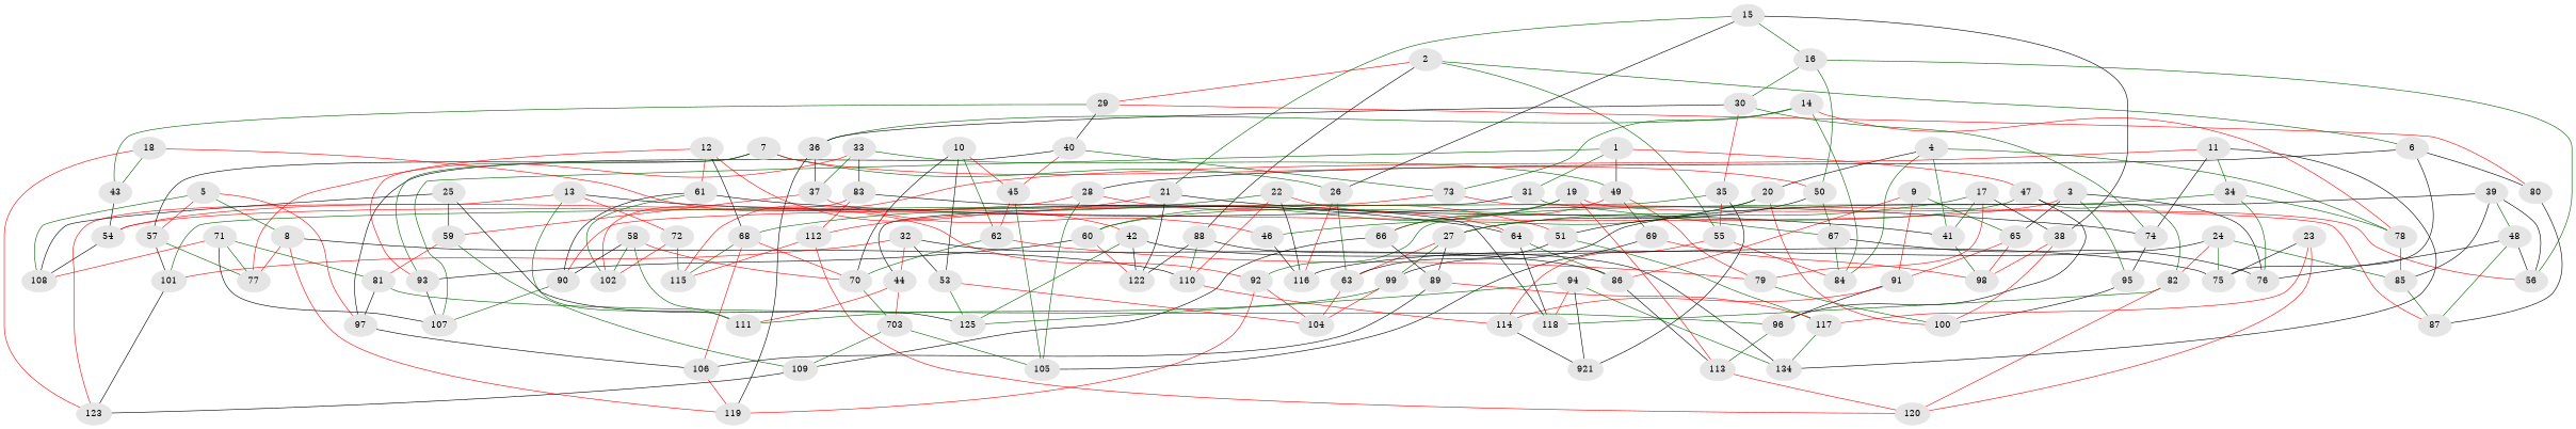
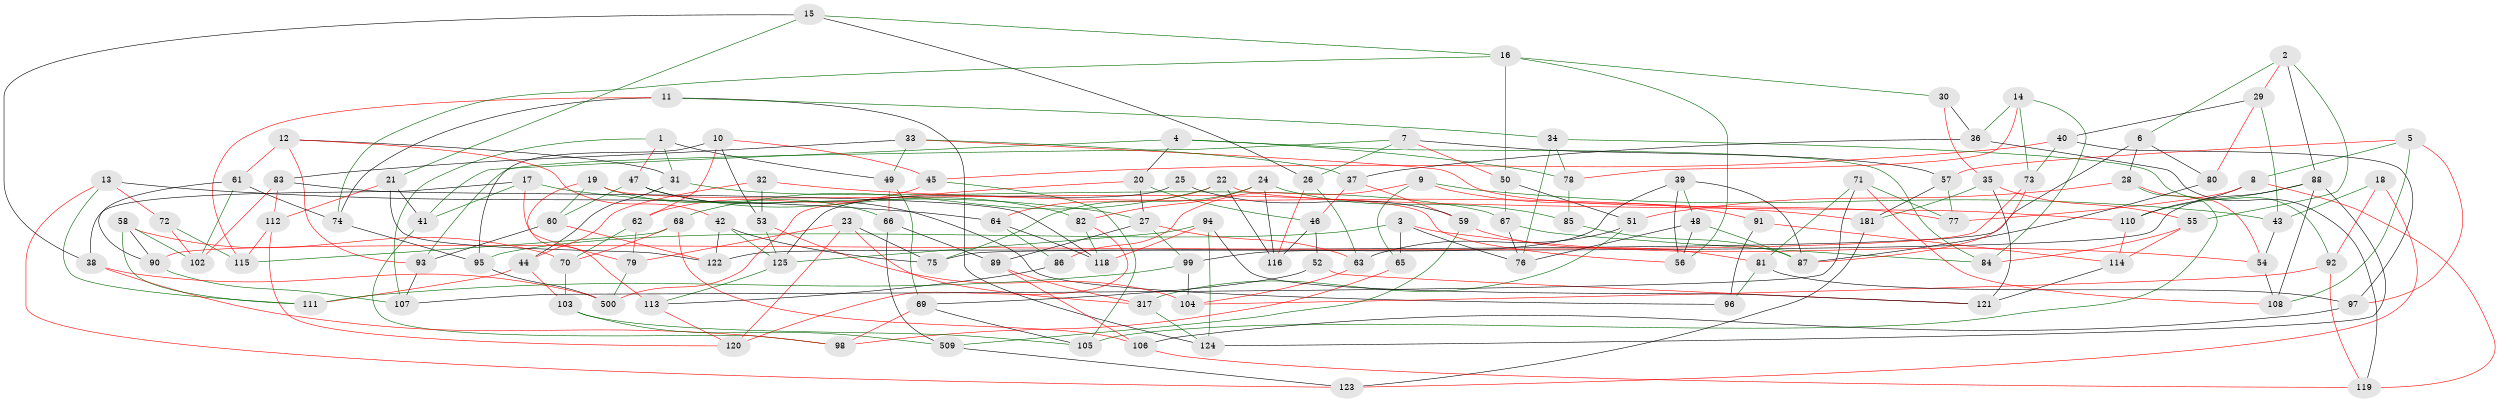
  graph {
    node [color=gray90 style=filled]
    edge [color=darkgreen]
    1
    31
    47
    49
    107
    44
    67
    60
    82
    96
    66
    69
    2
    6
    29
    55
    88
    28
    75
    80
    43
    40
    84
    114
    110
-   124 [label=134]
+   124
    122
    3
    54
    65
    76
    95
    108
    91
    98
-   100
+   100 [label=500]
    4
    20
    41
    78
    27
    46
    85
    5
    8
    57
    97
    77
    119
-   101
+   101 [label=181]
    106
    51
    105
    87
    7
    26
    50
    93
    116
    63
    9
    86
    113
    10
    45
    53
    62
    125
    104
    79
    70
    11
    34
    74
    115
    92
    12
    42
    61
    90
    102
    13
    64
    72
    111
    123
    118
    14
    36
    73
    37
    15
    16
    21
    38
    30
    56
    112
    35
    17
    89
    99
    18
    19
-   109
+   109 [label=509]
    120
+   52
    22
    68
    23
-   117
+   117 [label=317]
    24
    25
    59
    81
-   121 [label=921]
-   103 [label=703]
+   121
+   103
    32
    33
    83
    39
    48
    58
    71
    94
    1 -- 31
    1 -- 47 [color=red]
    1 -- 49 [color=black]
    1 -- 107
    31 -- 44 [color=black]
    31 -- 67
    47 -- 60
    47 -- 82
    47 -- 96 [color=black]
    49 -- 66 [color=red]
    49 -- 69
    44 -- 111 [color=red]
    44 -- 103 [color=red]
    67 -- 84
    67 -- 76 [color=black]
    60 -- 122 [color=red]
    60 -- 93 [color=black]
    82 -- 118
    82 -- 120 [color=red]
-   96 -- 113
+   125 -- 113
    66 -- 89 [color=black]
    66 -- 109 [color=black]
    69 -- 98 [color=red]
    69 -- 105 [color=black]
    2 -- 6
    2 -- 29 [color=red]
    2 -- 55
    2 -- 88 [color=black]
    6 -- 28 [color=black]
    6 -- 75 [color=black]
    6 -- 80 [color=black]
    29 -- 80 [color=red]
    29 -- 43
    29 -- 40 [color=black]
    55 -- 84 [color=red]
    55 -- 114 [color=red]
    88 -- 110
    88 -- 124 [color=black]
    88 -- 122 [color=black]
    28 -- 54 [color=red]
    28 -- 51 [color=red]
    28 -- 105
    80 -- 87 [color=black]
    43 -- 54 [color=black]
    40 -- 97 [color=black]
    40 -- 45 [color=red]
    40 -- 73
    114 -- 121 [color=black]
    110 -- 114 [color=red]
    3 -- 54 [color=red]
    3 -- 65 [color=black]
    3 -- 76 [color=black]
    3 -- 95
    54 -- 108 [color=black]
-   65 -- 91 [color=red]
    65 -- 98 [color=red]
    95 -- 100 [color=black]
    91 -- 96 [color=black]
    91 -- 114 [color=red]
    4 -- 84
    4 -- 20 [color=black]
    4 -- 41
    4 -- 78
    20 -- 100 [color=red]
    20 -- 27 [color=black]
    20 -- 46
    41 -- 98
    78 -- 85
    27 -- 63 [color=red]
    27 -- 89 [color=black]
    27 -- 99
    46 -- 116 [color=black]
+   46 -- 52 [color=black]
    85 -- 87
    5 -- 108
    5 -- 8
    5 -- 57 [color=red]
    5 -- 97 [color=red]
    8 -- 110 [color=black]
    8 -- 77 [color=red]
    8 -- 119 [color=red]
    57 -- 77
    57 -- 101 [color=black]
    97 -- 106 [color=black]
    101 -- 123 [color=black]
    106 -- 119 [color=red]
    51 -- 63 [color=black]
    51 -- 117
    7 -- 57 [color=black]
    7 -- 26
    7 -- 50 [color=red]
    7 -- 93
    26 -- 116 [color=red]
    26 -- 63
-   50 -- 67
+   50 -- 67 [color=red]
    50 -- 51 [color=black]
    93 -- 107 [color=black]
    63 -- 104 [color=red]
+   9 -- 43
    9 -- 65
    9 -- 91 [color=red]
    9 -- 86 [color=red]
    86 -- 113 [color=black]
    113 -- 120 [color=red]
-   10 -- 70 [color=black]
+   10 -- 95 [color=black]
    10 -- 45 [color=red]
    10 -- 53 [color=black]
-   10 -- 62
+   10 -- 62 [color=red]
    45 -- 105
    45 -- 62 [color=red]
    53 -- 125
    53 -- 104 [color=red]
    62 -- 79 [color=red]
    62 -- 70
    79 -- 100
    70 -- 103
    11 -- 124 [color=black]
    11 -- 34
    11 -- 74 [color=black]
    11 -- 115 [color=red]
    34 -- 76
    34 -- 78
    34 -- 92
    74 -- 95 [color=black]
    92 -- 119 [color=red]
    92 -- 104 [color=red]
-   12 -- 68 [color=black]
+   12 -- 31 [color=black]
    12 -- 93 [color=red]
    12 -- 42 [color=red]
    12 -- 61 [color=red]
    42 -- 75 [color=black]
    42 -- 122 [color=black]
    42 -- 125
    61 -- 74 [color=black]
    61 -- 90 [color=black]
    61 -- 102
    90 -- 107
    13 -- 64 [color=black]
    13 -- 72 [color=red]
    13 -- 111
    13 -- 123 [color=red]
    64 -- 86
    64 -- 118 [color=black]
    72 -- 115
    72 -- 102 [color=red]
    14 -- 84
    14 -- 78 [color=red]
    14 -- 36
    14 -- 73
    36 -- 119 [color=black]
    36 -- 37 [color=black]
    73 -- 87 [color=red]
    73 -- 90 [color=red]
    37 -- 46 [color=red]
    37 -- 59 [color=red]
    15 -- 26 [color=black]
    15 -- 16
    15 -- 21
    15 -- 38 [color=black]
    16 -- 50
    16 -- 30
    16 -- 56
    21 -- 122 [color=black]
    21 -- 41 [color=black]
    21 -- 112 [color=red]
    38 -- 98 [color=red]
    38 -- 100 [color=red]
-   30 -- 74
+   16 -- 74
    30 -- 36 [color=black]
    30 -- 35 [color=red]
    112 -- 115 [color=red]
    112 -- 120 [color=red]
    35 -- 55 [color=red]
    35 -- 101
    35 -- 121 [color=black]
    17 -- 41
    17 -- 27
    17 -- 79 [color=red]
    17 -- 38 [color=black]
-   89 -- 106 [color=black]
+   89 -- 106 [color=red]
    89 -- 117 [color=red]
-   99 -- 104 [color=red]
+   99 -- 104 [color=black]
    99 -- 111
    18 -- 43
    18 -- 92 [color=red]
    18 -- 123 [color=red]
    19 -- 60
    19 -- 66
    19 -- 113 [color=red]
    19 -- 56 [color=red]
    109 -- 123 [color=black]
+   52 -- 69 [color=black]
+   52 -- 121 [color=red]
    22 -- 110 [color=red]
    22 -- 116 [color=black]
    22 -- 64 [color=red]
    22 -- 68
    68 -- 106 [color=red]
    68 -- 70 [color=red]
    68 -- 115
    23 -- 75 [color=black]
-   49 -- 79 [color=red]
+   23 -- 79 [color=red]
    23 -- 120 [color=red]
    23 -- 117 [color=red]
    117 -- 124
    24 -- 82 [color=red]
    24 -- 75
    24 -- 85
    24 -- 116 [color=black]
-   25 -- 108 [color=black]
+   88 -- 108 [color=black]
    25 -- 125 [color=black]
    25 -- 59 [color=black]
    59 -- 109
    59 -- 81 [color=red]
    81 -- 96
    81 -- 97 [color=black]
    103 -- 105
    103 -- 109
    32 -- 44 [color=red]
    32 -- 101 [color=red]
-   32 -- 86 [color=black]
    32 -- 53 [color=black]
    33 -- 49
    33 -- 77 [color=red]
    33 -- 37
    33 -- 83 [color=black]
    83 -- 102 [color=red]
    83 -- 118 [color=black]
    83 -- 112 [color=red]
-   39 -- 85 [color=black]
+   39 -- 87 [color=black]
    39 -- 56 [color=black]
    39 -- 99 [color=black]
    39 -- 48
    48 -- 76 [color=black]
    48 -- 87
    48 -- 56 [color=black]
    58 -- 70 [color=red]
    58 -- 90 [color=black]
    58 -- 102
    58 -- 111
    71 -- 107 [color=black]
    71 -- 108 [color=red]
    71 -- 77
    71 -- 81
    94 -- 124
    94 -- 125
    94 -- 118 [color=red]
    94 -- 121 [color=black]
  }
